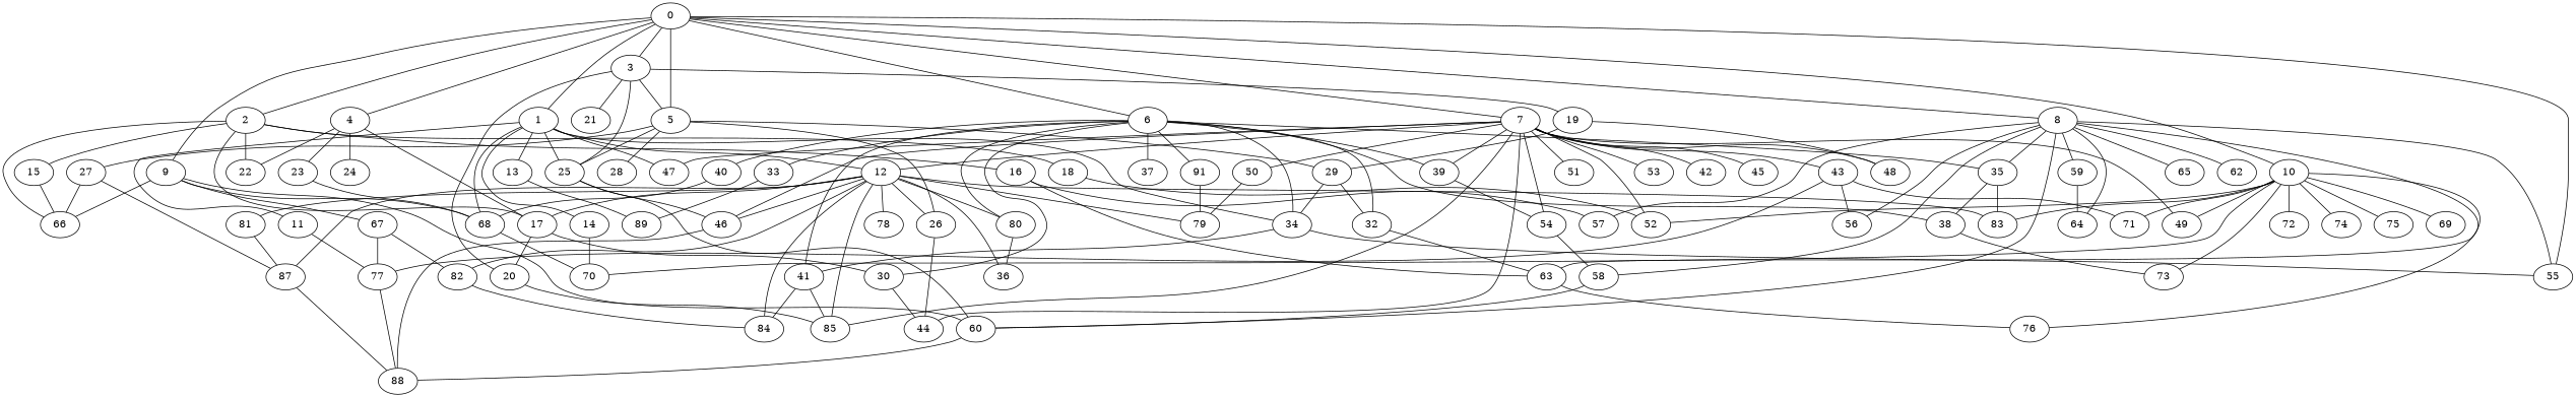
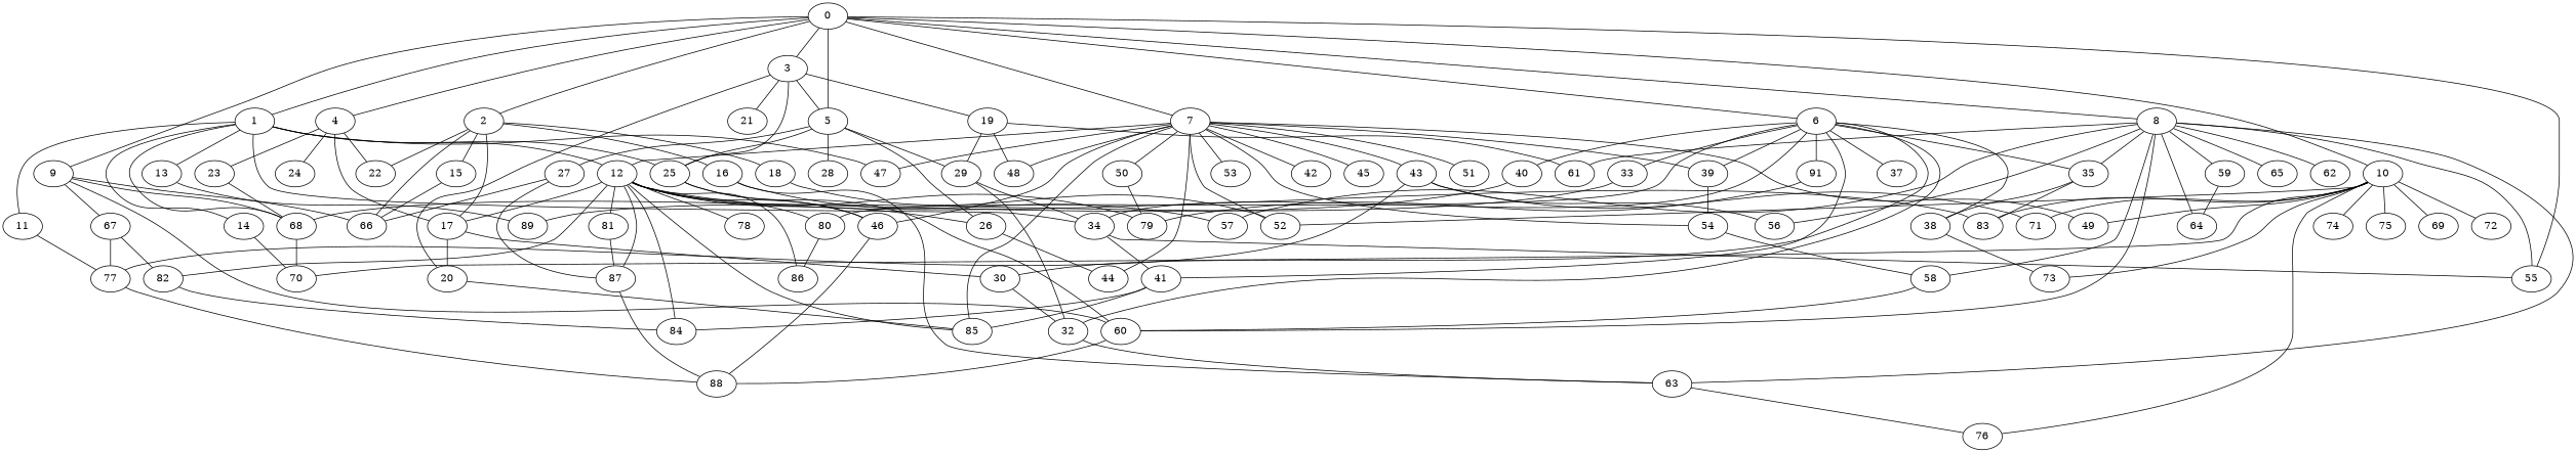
  graph {
    0
    1
    2
    3
    4
    5
    6
    7
    8
    9
    10
    55
    11
    12
    13
    14
    34
    25
    68
    47
    16
    18
    17
    15
    22
    66
    19
    20
    21
    24
    23
    26
    27
    28
    29
    32
    35
    37
    38
    33
    40
    41
    39
    30
    n45 [label=91]
    80
    42
    43
    44
    45
    46
    48
    49
    50
    51
    52
    53
    54
    85
    58
    64
    65
    56
    57
    59
    60
+   61
    62
    63
    67
    69
    70
    71
    72
    73
    74
    75
    76
    83
    77
    78
    79
    81
    82
    84
-   86 [label=36]
+   86
    87
    89
    88
    0 -- 1
    0 -- 2
    0 -- 3
    0 -- 4
    0 -- 5
    0 -- 6
    0 -- 7
    0 -- 8
    0 -- 9
    0 -- 10
    0 -- 55
    1 -- 11
    1 -- 12
    1 -- 13
    1 -- 14
    1 -- 34
    1 -- 25
    1 -- 68
    1 -- 47
    2 -- 16
    2 -- 18
    2 -- 17
    2 -- 15
    2 -- 22
    2 -- 66
    3 -- 5
    3 -- 25
    3 -- 19
    3 -- 20
    3 -- 21
    4 -- 17
    4 -- 22
    4 -- 24
    4 -- 23
    5 -- 25
    5 -- 26
    5 -- 27
    5 -- 28
    5 -- 29
    6 -- 34
    6 -- 32
    6 -- 35
    6 -- 37
    6 -- 38
    6 -- 33
    6 -- 40
    6 -- 41
    6 -- 39
    6 -- 30
    6 -- n45
    6 -- 80
    7 -- 12
    7 -- 47
    7 -- 39
    7 -- 42
    7 -- 43
    7 -- 44
    7 -- 45
    7 -- 46
    7 -- 48
    7 -- 49
    7 -- 50
    7 -- 51
    7 -- 52
    7 -- 53
    7 -- 54
    7 -- 85
    8 -- 55
    8 -- 35
    8 -- 58
    8 -- 64
    8 -- 65
    8 -- 56
    8 -- 57
    8 -- 59
    8 -- 60
+   8 -- 61
    8 -- 62
    8 -- 63
    9 -- 68
    9 -- 66
    9 -- 60
    9 -- 67
    10 -- 49
    10 -- 52
    10 -- 69
    10 -- 70
    10 -- 71
    10 -- 72
    10 -- 73
    10 -- 74
    10 -- 75
    10 -- 76
    10 -- 83
    11 -- 77
    12 -- 17
    12 -- 26
    12 -- 80
    12 -- 46
    12 -- 85
    12 -- 83
    12 -- 78
    12 -- 79
    12 -- 81
    12 -- 82
    12 -- 84
    12 -- 86
    12 -- 87
    13 -- 89
    14 -- 70
    34 -- 55
    34 -- 41
    25 -- 46
    25 -- 60
    68 -- 70
    16 -- 57
    16 -- 63
    18 -- 52
    17 -- 20
    17 -- 30
    15 -- 66
    19 -- 29
    19 -- 48
+   19 -- 61
    20 -- 85
    23 -- 68
    26 -- 44
    27 -- 66
    27 -- 87
    29 -- 34
    29 -- 32
    32 -- 63
    35 -- 38
    35 -- 83
    38 -- 73
    33 -- 89
    40 -- 68
    41 -- 85
    41 -- 84
    39 -- 54
-   30 -- 44
+   30 -- 32
    n45 -- 79
    80 -- 86
    43 -- 56
    43 -- 71
    43 -- 77
    46 -- 88
    50 -- 79
    54 -- 58
    58 -- 60
    59 -- 64
    60 -- 88
    63 -- 76
    67 -- 77
    67 -- 82
    77 -- 88
    81 -- 87
    82 -- 84
    87 -- 88
  }
